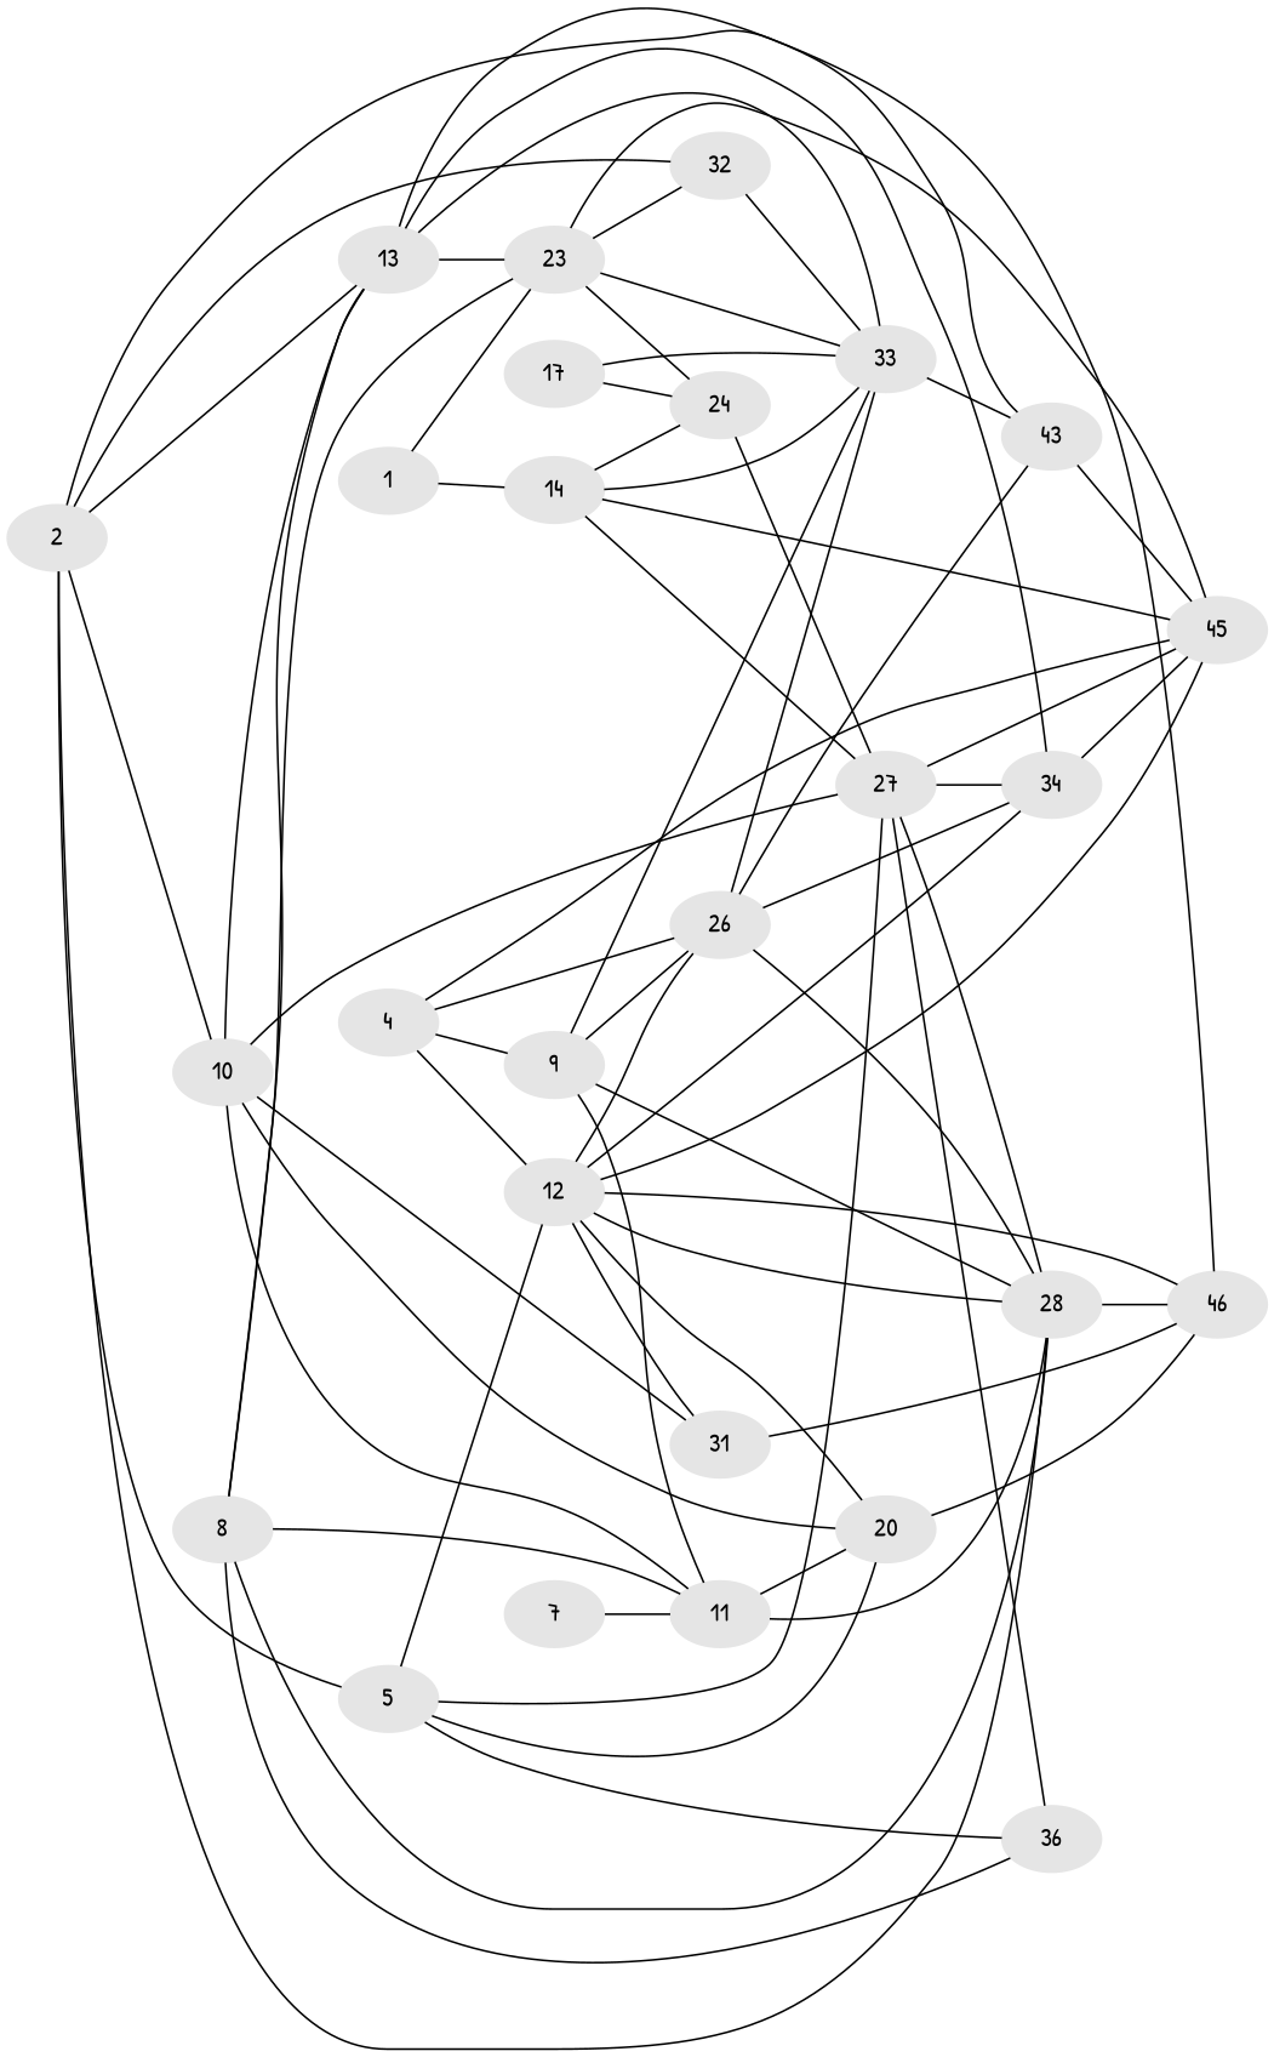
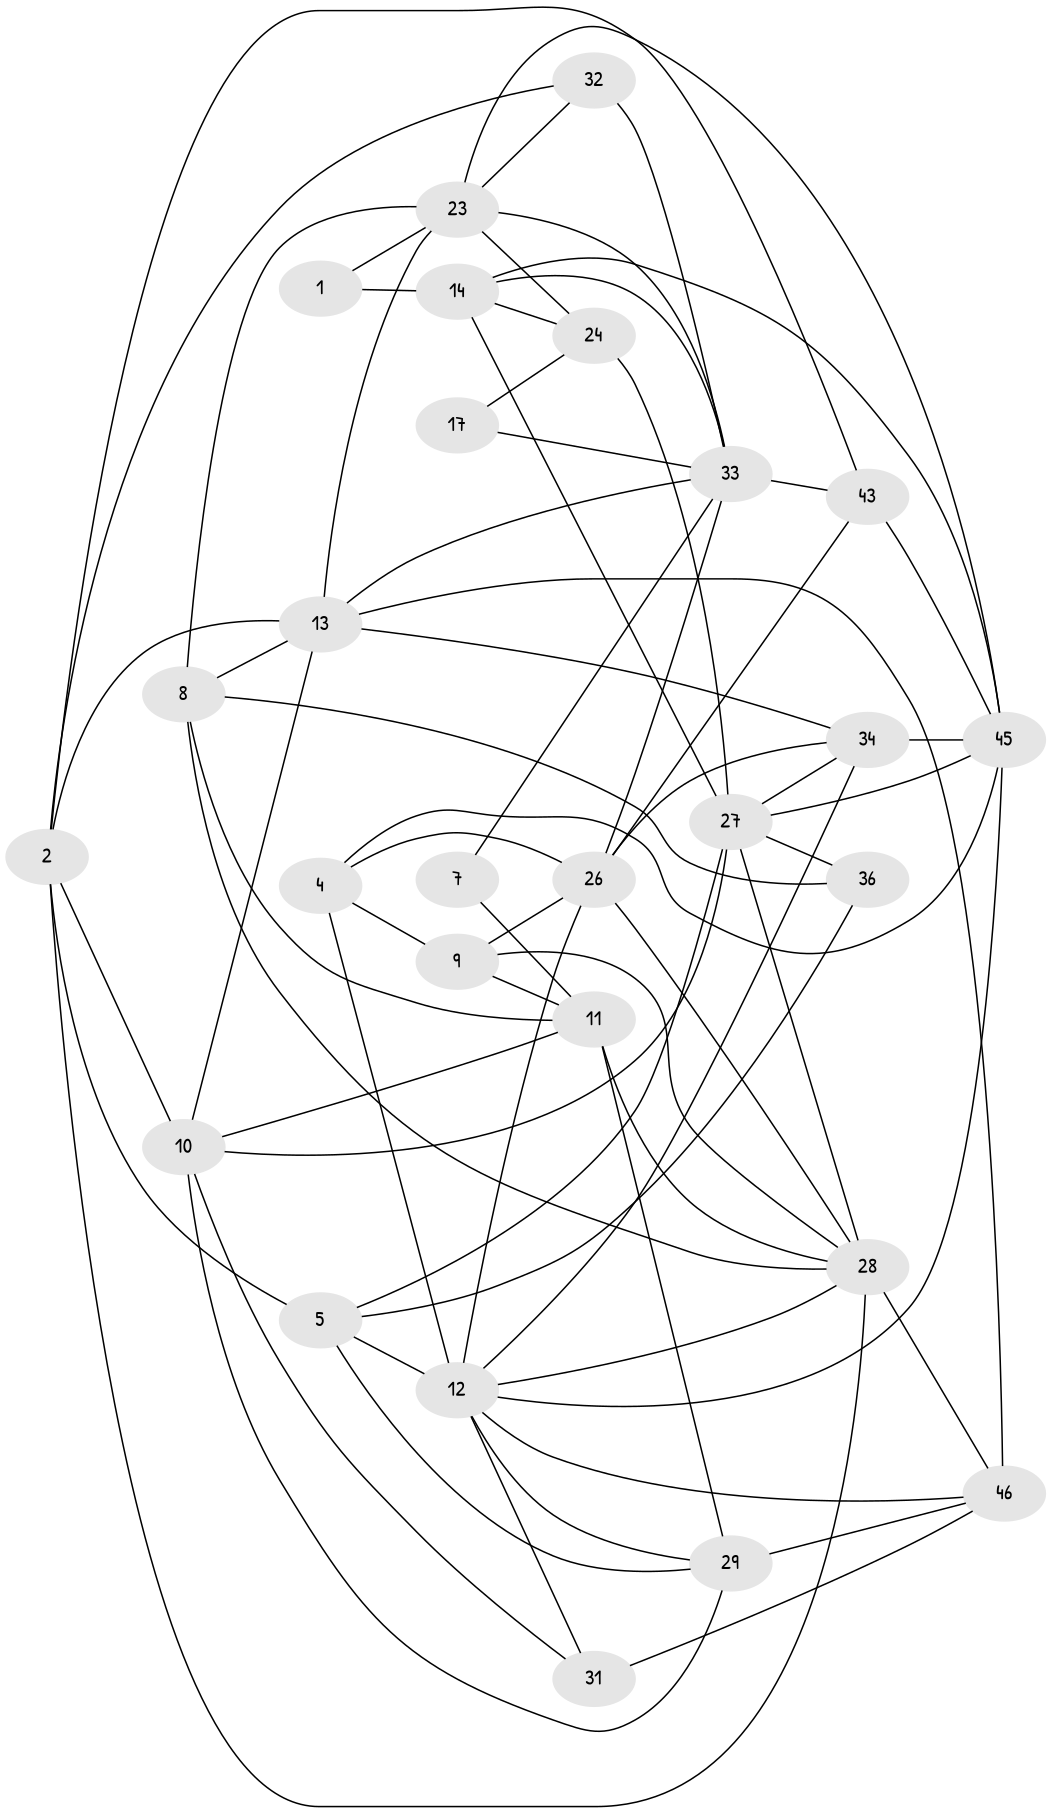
  graph {
    fontname="Patrick Hand"
    rankdir=LR
    node [color=gray90 fontname="Patrick Hand" style=filled]
    edge [fontname="Patrick Hand"]
    1
    14
    23 [super="+40"]
    45 [super="+49"]
    27 [super="+50"]
    33 [super="+44"]
    24 [super="+41"]
    32
    2 [super="+6"]
    5 [super="+15"]
    10 [super="+16"]
    13 [super="+30"]
    28 [super="+42"]
    43 [super="+47"]
    12 [super="+18"]
-   20 [super="+25"]
+   20 [super="+25" label=29]
    36
    11 [super="+21"]
    31 [super="+35"]
    34 [super="+48"]
    46
    4 [super="+39"]
    26 [super="+37"]
    9 [super="+22"]
    7
    8 [super="+29"]
    17
    1 -- 14
    1 -- 23
    14 -- 45
    14 -- 27
    14 -- 33
    14 -- 24
    23 -- 45
    23 -- 33
    23 -- 24
    23 -- 32
    27 -- 45
    27 -- 28
    27 -- 36
    27 -- 34
    33 -- 43
    24 -- 27
    32 -- 33
    2 -- 32
    2 -- 5
    2 -- 10
    2 -- 13
    2 -- 28
    2 -- 43
    5 -- 27
    5 -- 12
    5 -- 20
    5 -- 36
    10 -- 27
    10 -- 13
    10 -- 20
    10 -- 11
    10 -- 31
    13 -- 23
    13 -- 33
    13 -- 34
    13 -- 46
    28 -- 46
    43 -- 45
    12 -- 45
    12 -- 28
    12 -- 20
    12 -- 31
    12 -- 34
    12 -- 46
    12 -- 26 [weight=2]
    20 -- 46
    11 -- 28
    11 -- 20
    31 -- 46
    34 -- 45
    4 -- 45
    4 -- 12
    4 -- 26
    4 -- 9
    26 -- 33
    26 -- 28
    26 -- 43
    26 -- 34
    9 -- 28
    9 -- 11
    9 -- 26
-   9 -- 33
+   7 -- 33
    7 -- 11
    8 -- 23
    8 -- 13
    8 -- 28
    8 -- 36
    8 -- 11
    17 -- 33
    17 -- 24
  }
